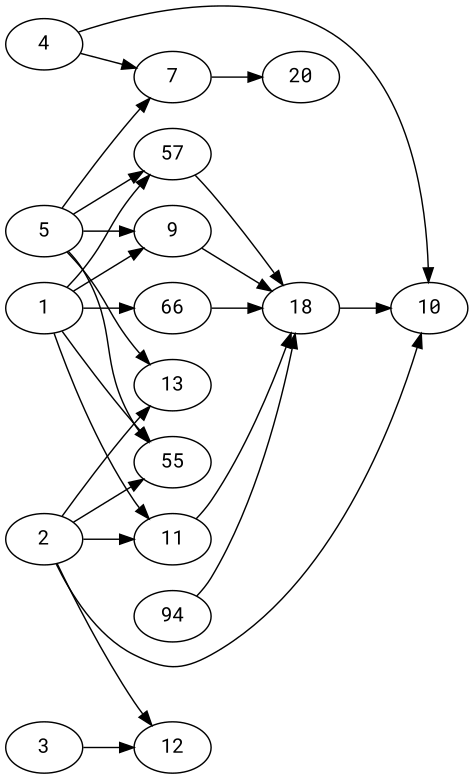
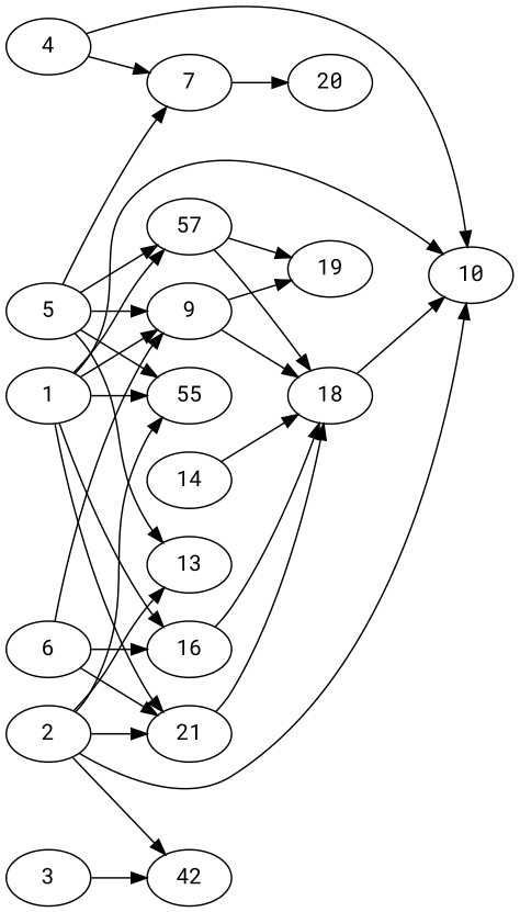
  digraph {
    fontname="Roboto Mono"
    rankdir=LR
    node [alpha=0.17 fontname="Roboto Mono"]
    edge [fontname="Roboto Mono"]
    1 [alpha=0.14 expect_size=5580800]
    9 [alpha=0.07 expect_size=50320384]
    10 [alpha=0.20 expect_size=25187328]
-   11 [expect_size=28096512]
+   11 [expect_size=28096512 label=21]
    n5 [expect_size=50438144 label=55]
-   16 [alpha=0.13 expect_size=16964608 label=66]
+   16 [alpha=0.13 expect_size=16964608]
    n7 [alpha=0.05 expect_size=22329344 label=57]
    18 [expect_size=34182144]
-   14 [alpha=0.12 expect_size=30135296 label=94]
+   19 [alpha=0.09 expect_size=31626240]
+   14 [alpha=0.12 expect_size=30135296]
    2 [expect_size=44825600]
-   12 [alpha=0.11 expect_size=13628416]
+   12 [alpha=0.11 expect_size=13628416 label=42]
    13 [alpha=0.03 expect_size=6575104]
    20 [alpha=0.04 expect_size=47266816]
    3 [alpha=0.10 expect_size=33620992]
    4 [alpha=0.09 expect_size=21324800]
    7 [alpha=0.05 expect_size=14234624]
    5 [alpha=0.06 expect_size=41354240]
+   6 [alpha=0.02 expect_size=20418560]
    1 -> 9
+   1 -> 10
    1 -> 11
    1 -> n5
    1 -> 16
    1 -> n7
    9 -> 18
+   9 -> 19
    11 -> 18
    16 -> 18
    n7 -> 18
+   n7 -> 19
    18 -> 10
    14 -> 18
    2 -> 10
    2 -> 11
    2 -> n5
    2 -> 12
    2 -> 13
    3 -> 12
    4 -> 10
    4 -> 7
    7 -> 20
    5 -> 9
    5 -> n5
    5 -> n7
    5 -> 13
    5 -> 7
+   6 -> 9
+   6 -> 11
+   6 -> 16
  }
